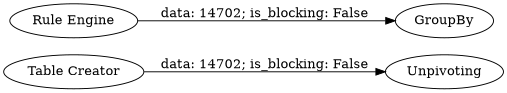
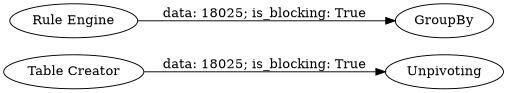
  digraph {
    rankdir=LR
    n1 [label="Table Creator"]
    n2 [label=Unpivoting]
    n3 [label="Rule Engine"]
    n4 [label=GroupBy]
-   n1 -> n2 [label="data: 14702; is_blocking: False"]
-   n3 -> n4 [label="data: 14702; is_blocking: False"]
+   n1 -> n2 [label="data: 18025; is_blocking: True"]
+   n3 -> n4 [label="data: 18025; is_blocking: True"]
  }
